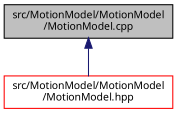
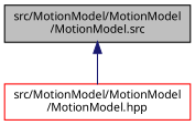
  digraph {
    fontname="Noto Sans"
    node [fontname="Noto Sans" fontsize=10 shape=record style=filled]
-   n1 [color=black fillcolor=grey75 fontcolor=black height=0.2 label="src/MotionModel/MotionModel\l/MotionModel.cpp" width=0.4]
+   n1 [color=black fillcolor=grey75 fontcolor=black height=0.2 label="src/MotionModel/MotionModel\l/MotionModel.src" width=0.4]
    n2 [color=red fillcolor=white height=0.2 label="src/MotionModel/MotionModel\l/MotionModel.hpp" width=0.4]
    n1 -> n2 [color=midnightblue dir=back fontname="Noto Sans" fontsize=10 labelfontname=Helvetica labelfontsize=10 style=solid]
  }
